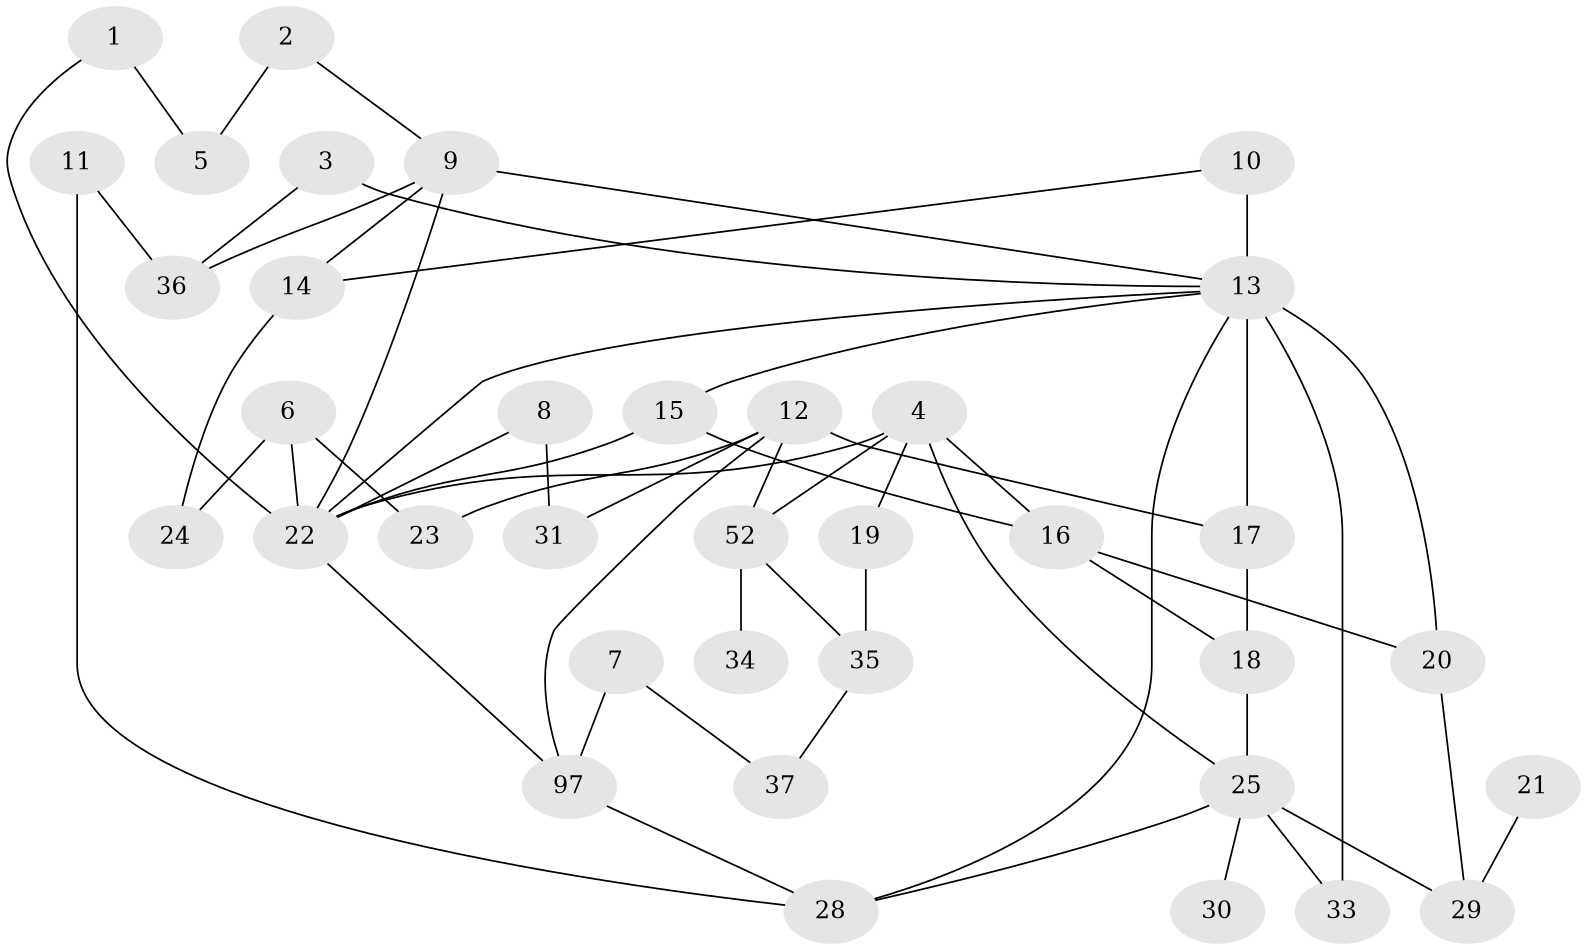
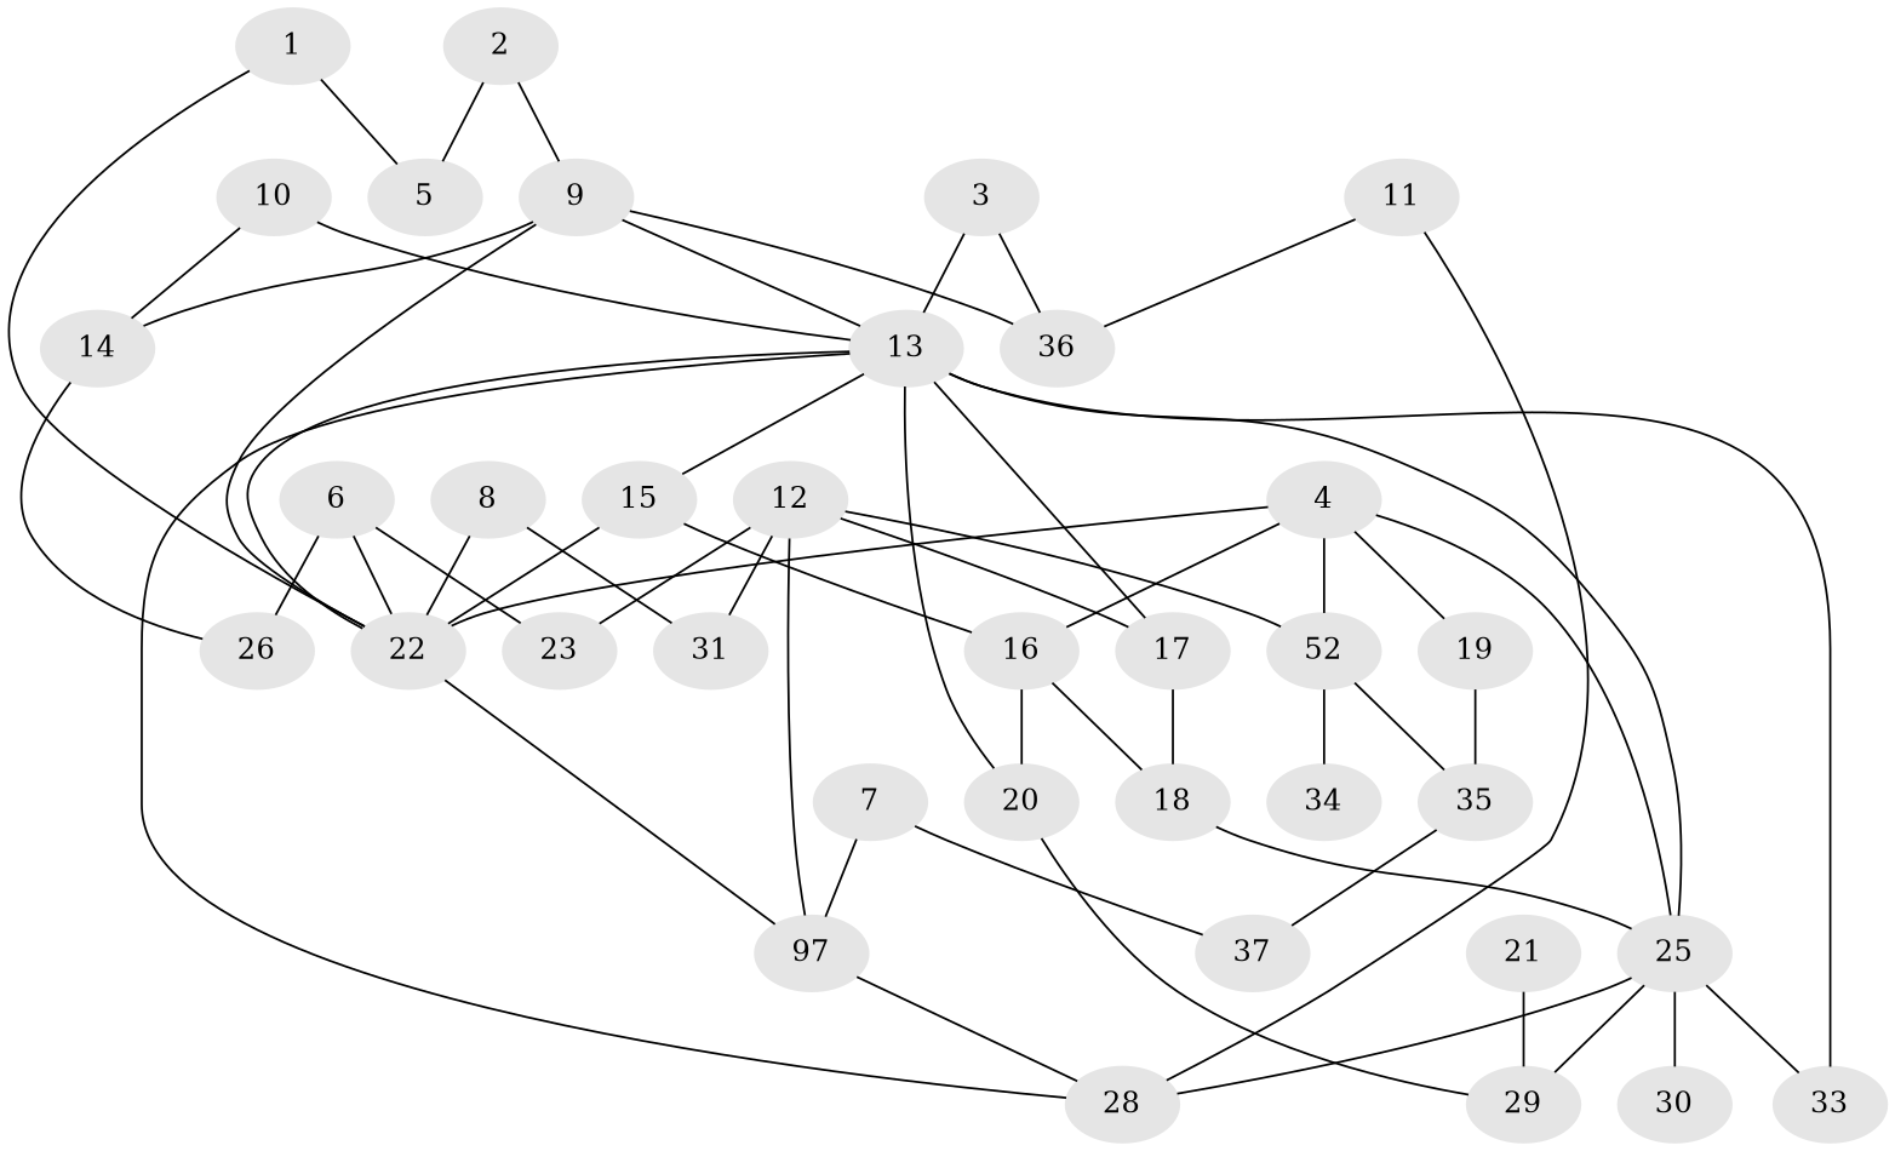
  graph {
    node [color=gray90 style=filled]
    edge [weight=1.0]
    1
    5
    22
    n4 [label=97]
    2
    9
    13
    36
    14
    3
    25
    28
    17
    15
    20
    33
    4
    16
    19
    n20 [label=52]
    18
    35
    29
    30
    34
    6
    23
-   26 [label=24]
+   26
    7
    37
    8
    31
    10
    11
    12
    21
    1 -- 5
    1 -- 22
    22 -- n4
    n4 -- 28
    2 -- 5
    2 -- 9
    9 -- 22
    9 -- 13
    9 -- 36
    9 -- 14
    13 -- 22
+   13 -- 25
    13 -- 28
    13 -- 17 [weight=2.0]
    13 -- 15
    13 -- 20 [weight=3.0]
    13 -- 33 [weight=2.0]
    14 -- 26
    3 -- 13
    3 -- 36
    25 -- 28
    25 -- 33
    25 -- 29
    25 -- 30
    17 -- 18
    15 -- 22
    15 -- 16
    20 -- 29
    4 -- 22
    4 -- 25
    4 -- 16
    4 -- 19
    4 -- n20
    16 -- 20
    16 -- 18
    19 -- 35
    n20 -- 35 [weight=2.0]
    n20 -- 34 [weight=2.0]
    18 -- 25 [weight=2.0]
    35 -- 37
    6 -- 22
    6 -- 23
    6 -- 26
    7 -- n4
    7 -- 37
    8 -- 22
    8 -- 31
    10 -- 13 [weight=2.0]
    10 -- 14
    11 -- 36
    11 -- 28
    12 -- n4
    12 -- 17
    12 -- n20
    12 -- 23
    12 -- 31 [weight=2.0]
    21 -- 29
  }
